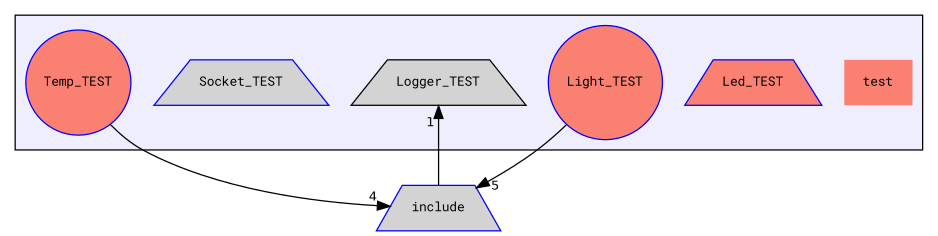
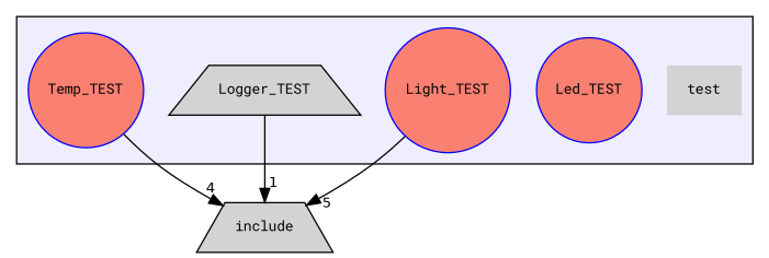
  digraph {
    compound=true
    fontname="Roboto Mono"
    node [color=blue fillcolor=salmon fontname="Roboto Mono" fontsize=10 shape=circle style=filled]
    edge [fontname="Roboto Mono" labeldistance=1.5 labelfontname=Helvetica labelfontsize=10]
-   n1 [color=red label=test shape=plaintext]
-   n2 [label=Led_TEST shape=trapezium]
+   n1 [color=red fillcolor=lightgrey label=test shape=plaintext]
+   n2 [label=Led_TEST]
    n3 [label=Light_TEST]
    n4 [color=black fillcolor=lightgrey label=Logger_TEST shape=trapezium]
-   n5 [fillcolor=lightgrey label=Socket_TEST shape=trapezium]
    n6 [label=Temp_TEST]
-   n7 [fillcolor=lightgrey label=include shape=trapezium]
+   n7 [color=black fillcolor=lightgrey label=include shape=trapezium]
    subgraph cluster_1 {
      bgcolor="#eeeeff"
      pencolor=black
      n1
      n2
      n3
      n4
-     n5
      n6
    }
    n3 -> n7 [headlabel=5]
-   n7 -> n4 [headlabel=1]
+   n4 -> n7 [headlabel=1]
    n6 -> n7 [headlabel=4]
  }
